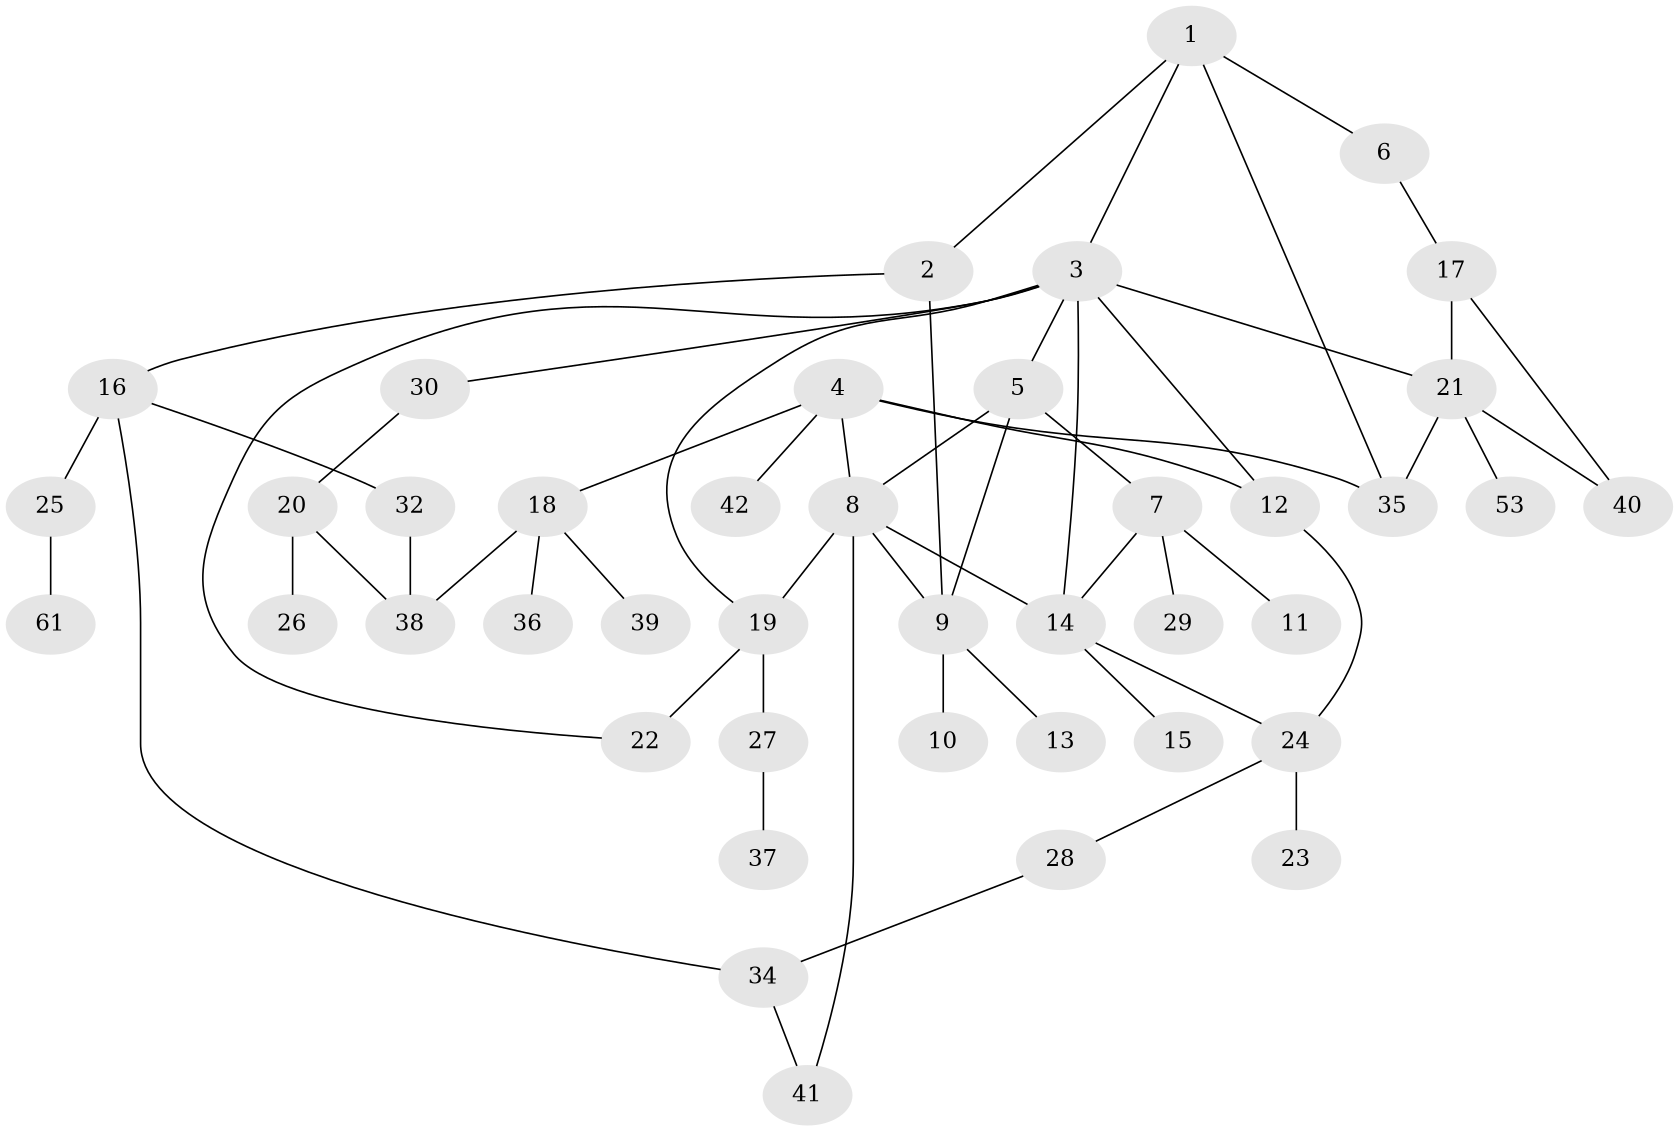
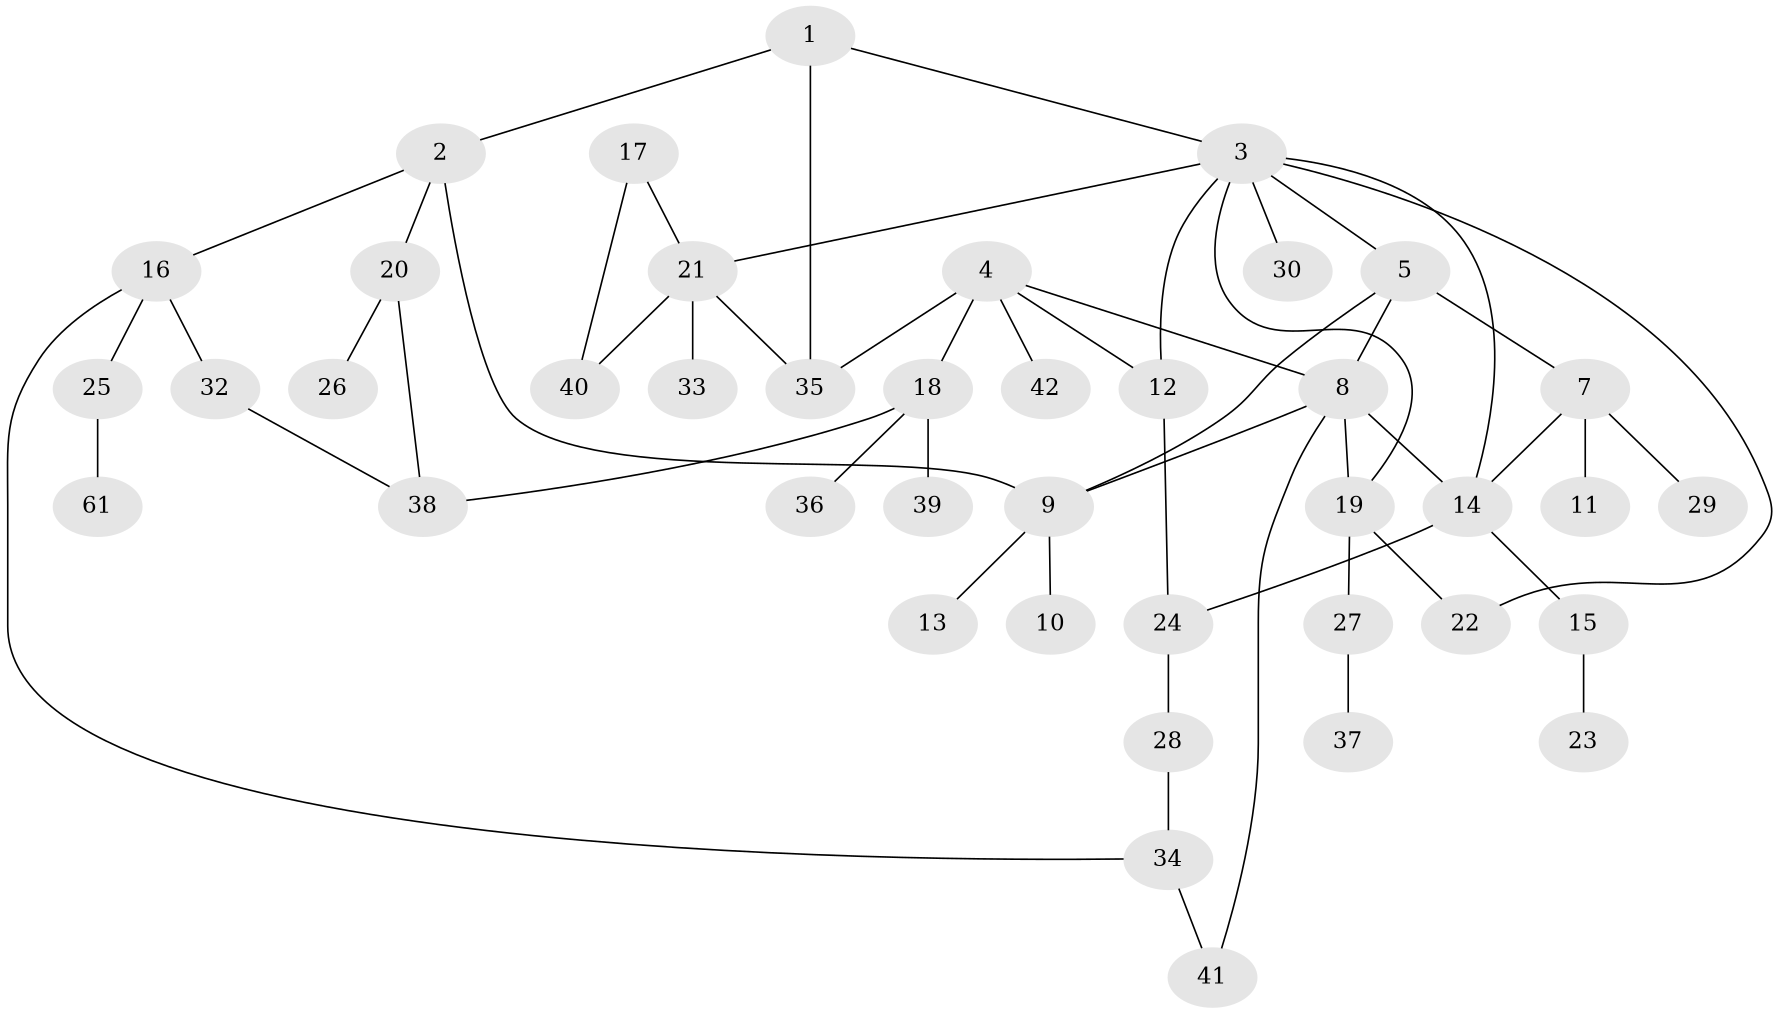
  graph {
    node [color=gray90 style=filled]
    edge [weight=1.0]
    1
    2
    3
-   6
    35
    9
    16
    20
    5
    12
    14
    19
    21
    22
    30
    4
    8
    18
    42
    17
    10
    13
    25
    32
    34
    38
    26
    7
    24
    15
    27
    40
-   33 [label=53]
+   33
    41
    36
    39
    11
    29
    28
    23
    n41 [label=61]
    37
    1 -- 2
    1 -- 3
-   1 -- 6
    1 -- 35
    2 -- 9
    2 -- 16
-   30 -- 20
+   2 -- 20
    3 -- 5
    3 -- 12
    3 -- 14
    3 -- 19
    3 -- 21
    3 -- 22
    3 -- 30
-   6 -- 17
    9 -- 10
    9 -- 13 [weight=2.0]
    16 -- 25
    16 -- 32
    16 -- 34
    20 -- 38
    20 -- 26
    5 -- 9
    5 -- 8 [weight=2.0]
    5 -- 7
    12 -- 24
    14 -- 24
    14 -- 15
    19 -- 22 [weight=2.0]
    19 -- 27
    21 -- 35
    21 -- 40
    21 -- 33
    4 -- 35 [weight=2.0]
    4 -- 12
    4 -- 8
    4 -- 18
    4 -- 42
    8 -- 9
    8 -- 14
    8 -- 19
    8 -- 41
    18 -- 38
    18 -- 36
    18 -- 39
    17 -- 21
    17 -- 40
    25 -- n41
    32 -- 38
    34 -- 41
    7 -- 14
    7 -- 11 [weight=2.0]
    7 -- 29
    24 -- 28
-   24 -- 23
+   15 -- 23
    27 -- 37
    28 -- 34
  }
